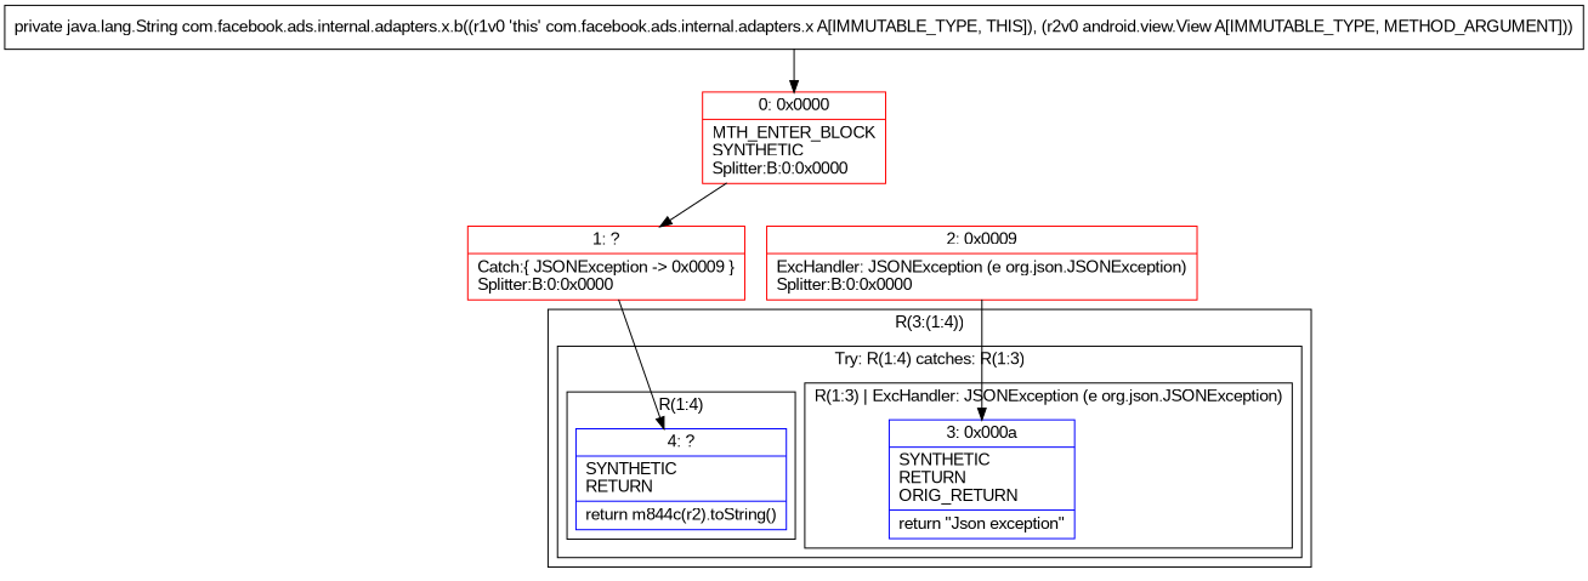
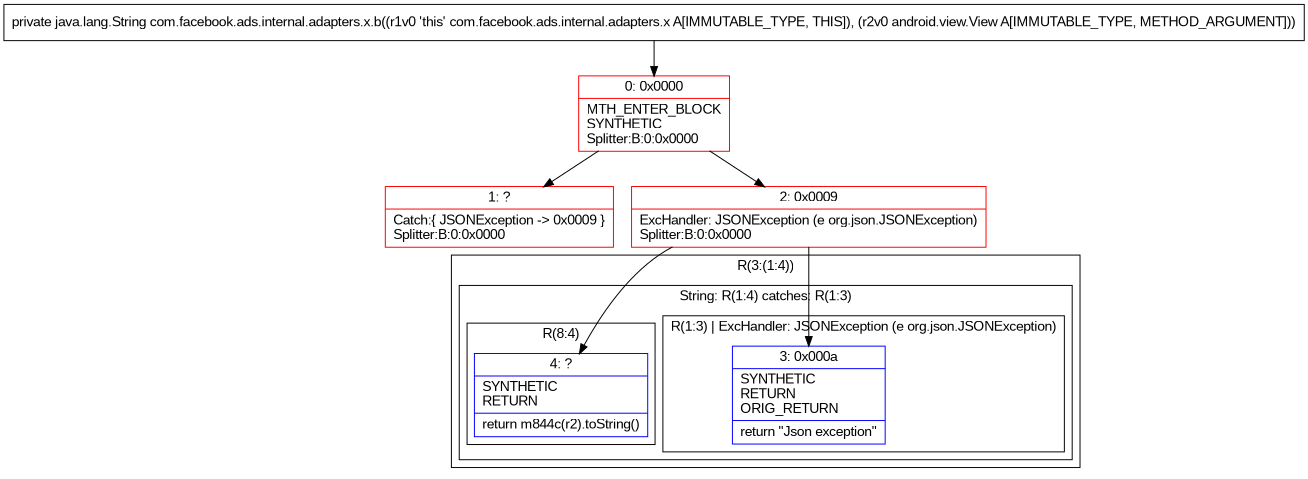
  digraph {
    fontname="Liberation Sans"
    node [color=red fontname="Liberation Sans" shape=record]
    edge [fontname="Liberation Sans"]
    n1 [color=blue label="{4\:\ ?|SYNTHETIC\lRETURN\l|return m844c(r2).toString()\l}"]
    n2 [color=blue label="{3\:\ 0x000a|SYNTHETIC\lRETURN\lORIG_RETURN\l|return \"Json exception\"\l}"]
    n3 [label="{0\:\ 0x0000|MTH_ENTER_BLOCK\lSYNTHETIC\lSplitter:B:0:0x0000\l}"]
    n4 [label="{1\:\ ?|Catch:\{ JSONException \-\> 0x0009 \}\lSplitter:B:0:0x0000\l}"]
    n5 [label="{2\:\ 0x0009|ExcHandler: JSONException (e org.json.JSONException)\lSplitter:B:0:0x0000\l}"]
    n6 [label="{private java.lang.String com.facebook.ads.internal.adapters.x.b((r1v0 'this' com.facebook.ads.internal.adapters.x A[IMMUTABLE_TYPE, THIS]), (r2v0 android.view.View A[IMMUTABLE_TYPE, METHOD_ARGUMENT])) }" color=""]
    subgraph cluster_1 {
      label="R(3:(1:4))"
      subgraph cluster_2 {
-       label="Try: R(1:4) catches: R(1:3)"
+       label="String: R(1:4) catches: R(1:3)"
        subgraph cluster_3 {
-         label="R(1:4)"
+         label="R(8:4)"
          n1
        }
        subgraph cluster_4 {
          label="R(1:3) | ExcHandler: JSONException (e org.json.JSONException)\l"
          n2
        }
      }
    }
    subgraph cluster_5 {
      label="R(1:3) | ExcHandler: JSONException (e org.json.JSONException)\l"
    }
    n3 -> n4
-   n4 -> n1
+   n3 -> n5
+   n5 -> n1
    n5 -> n2
    n6 -> n3
  }
